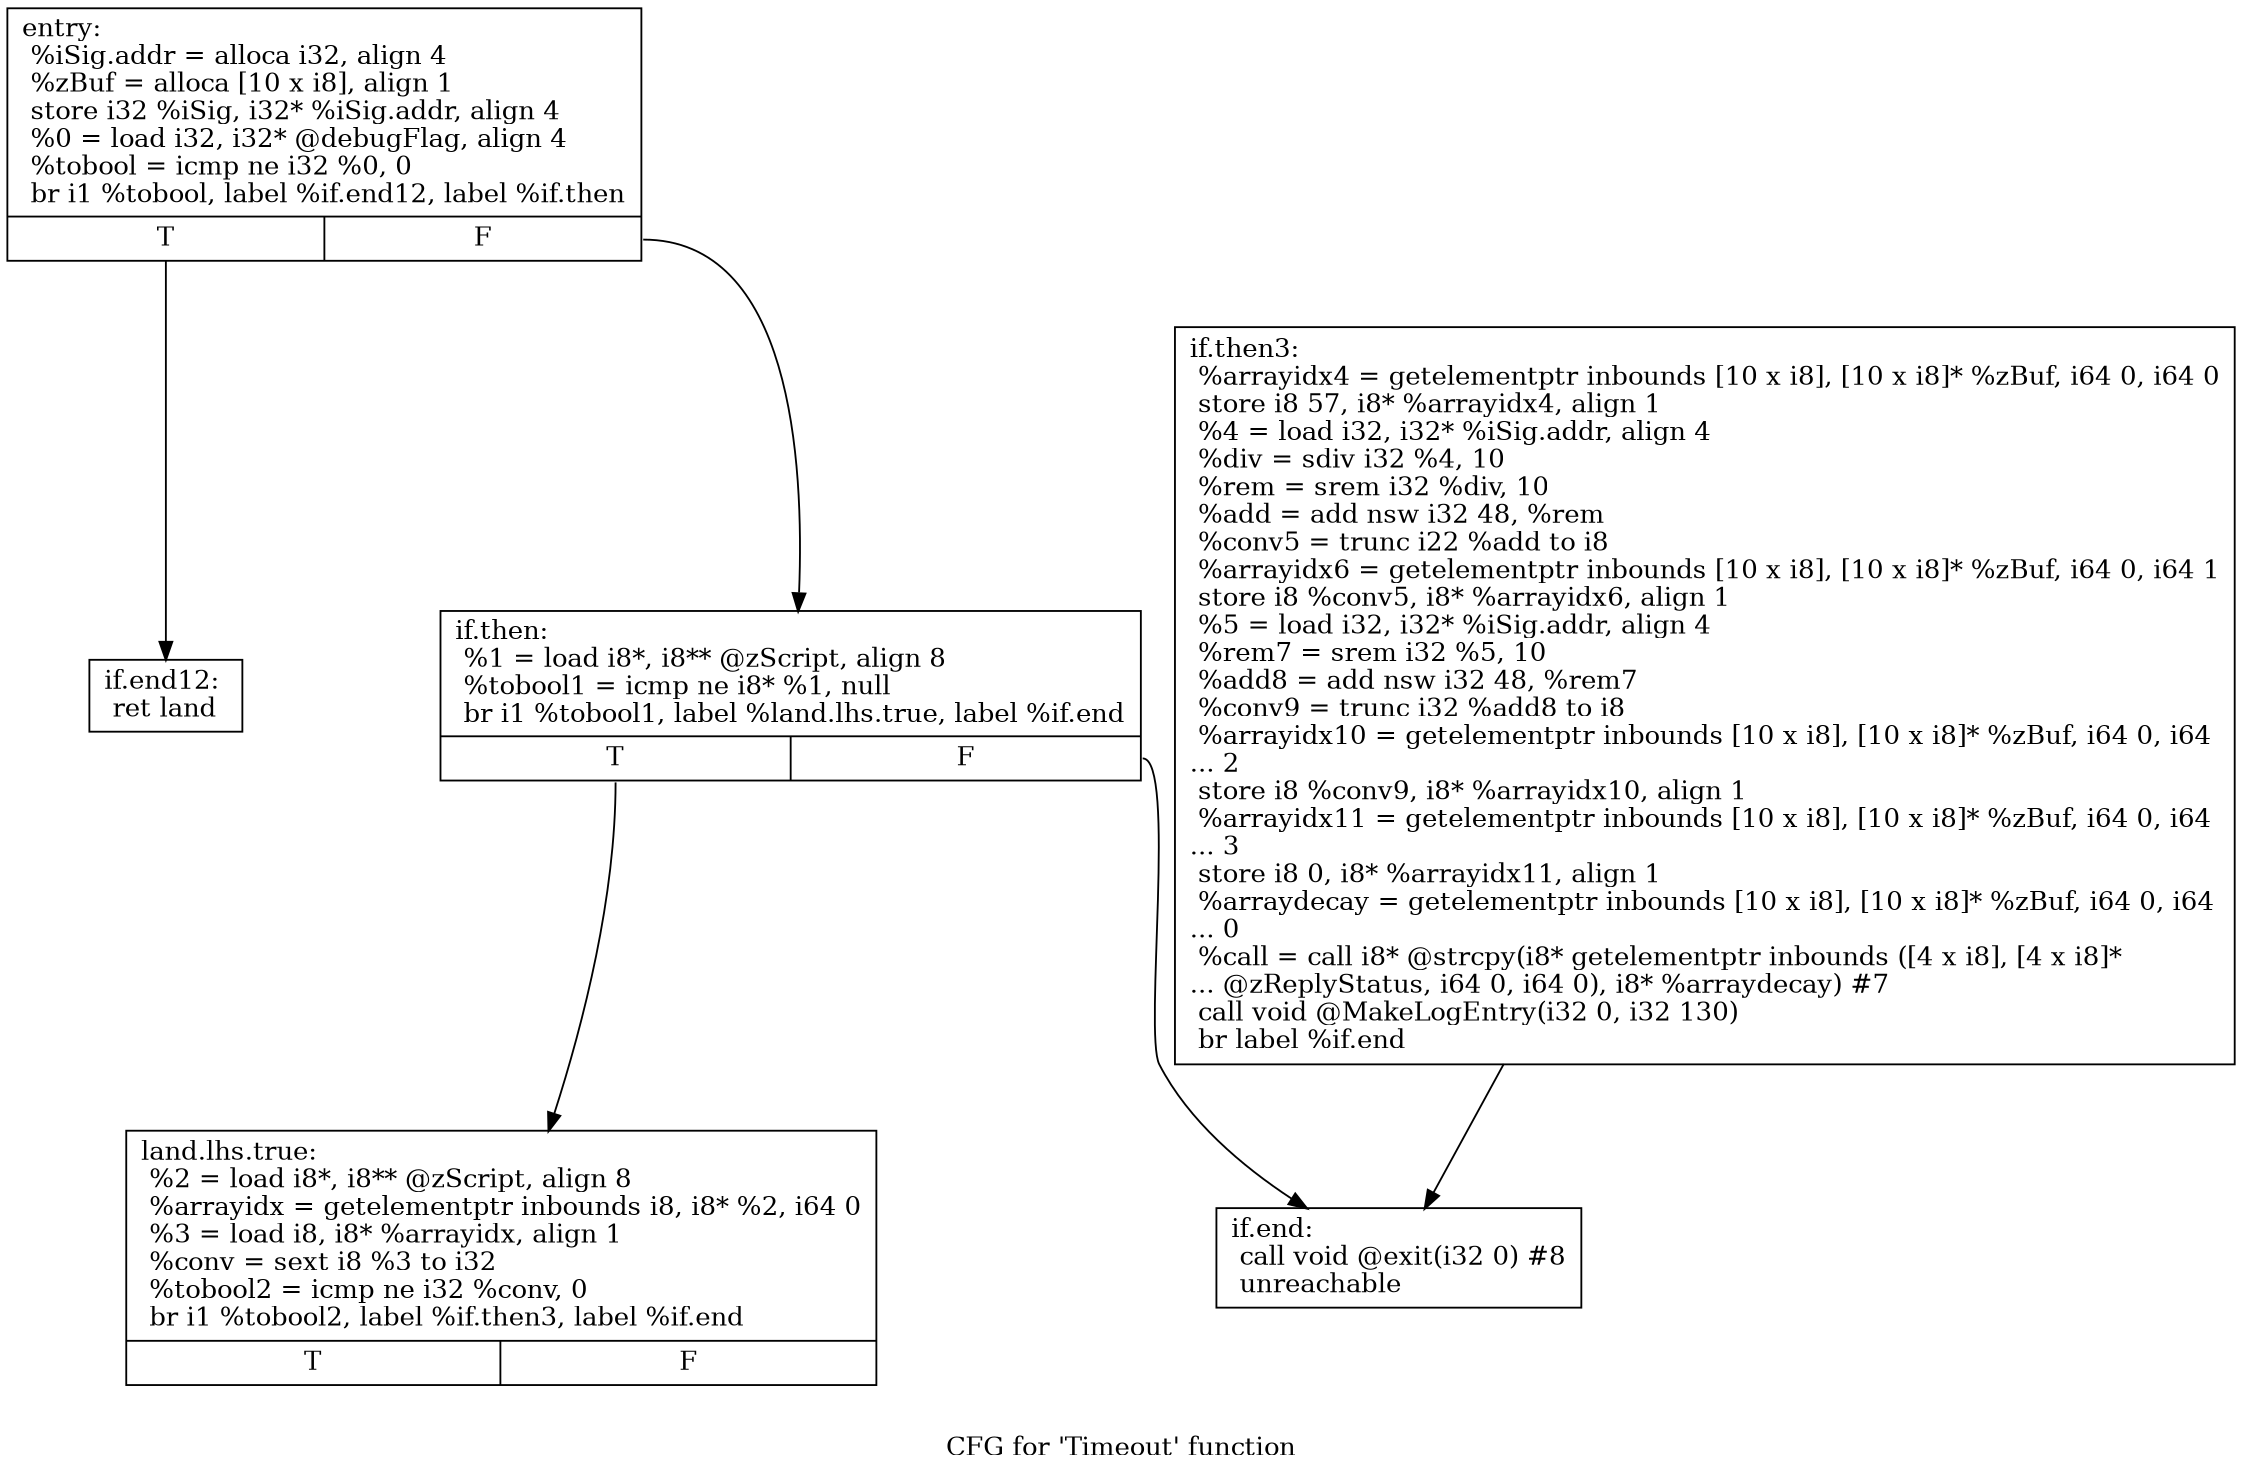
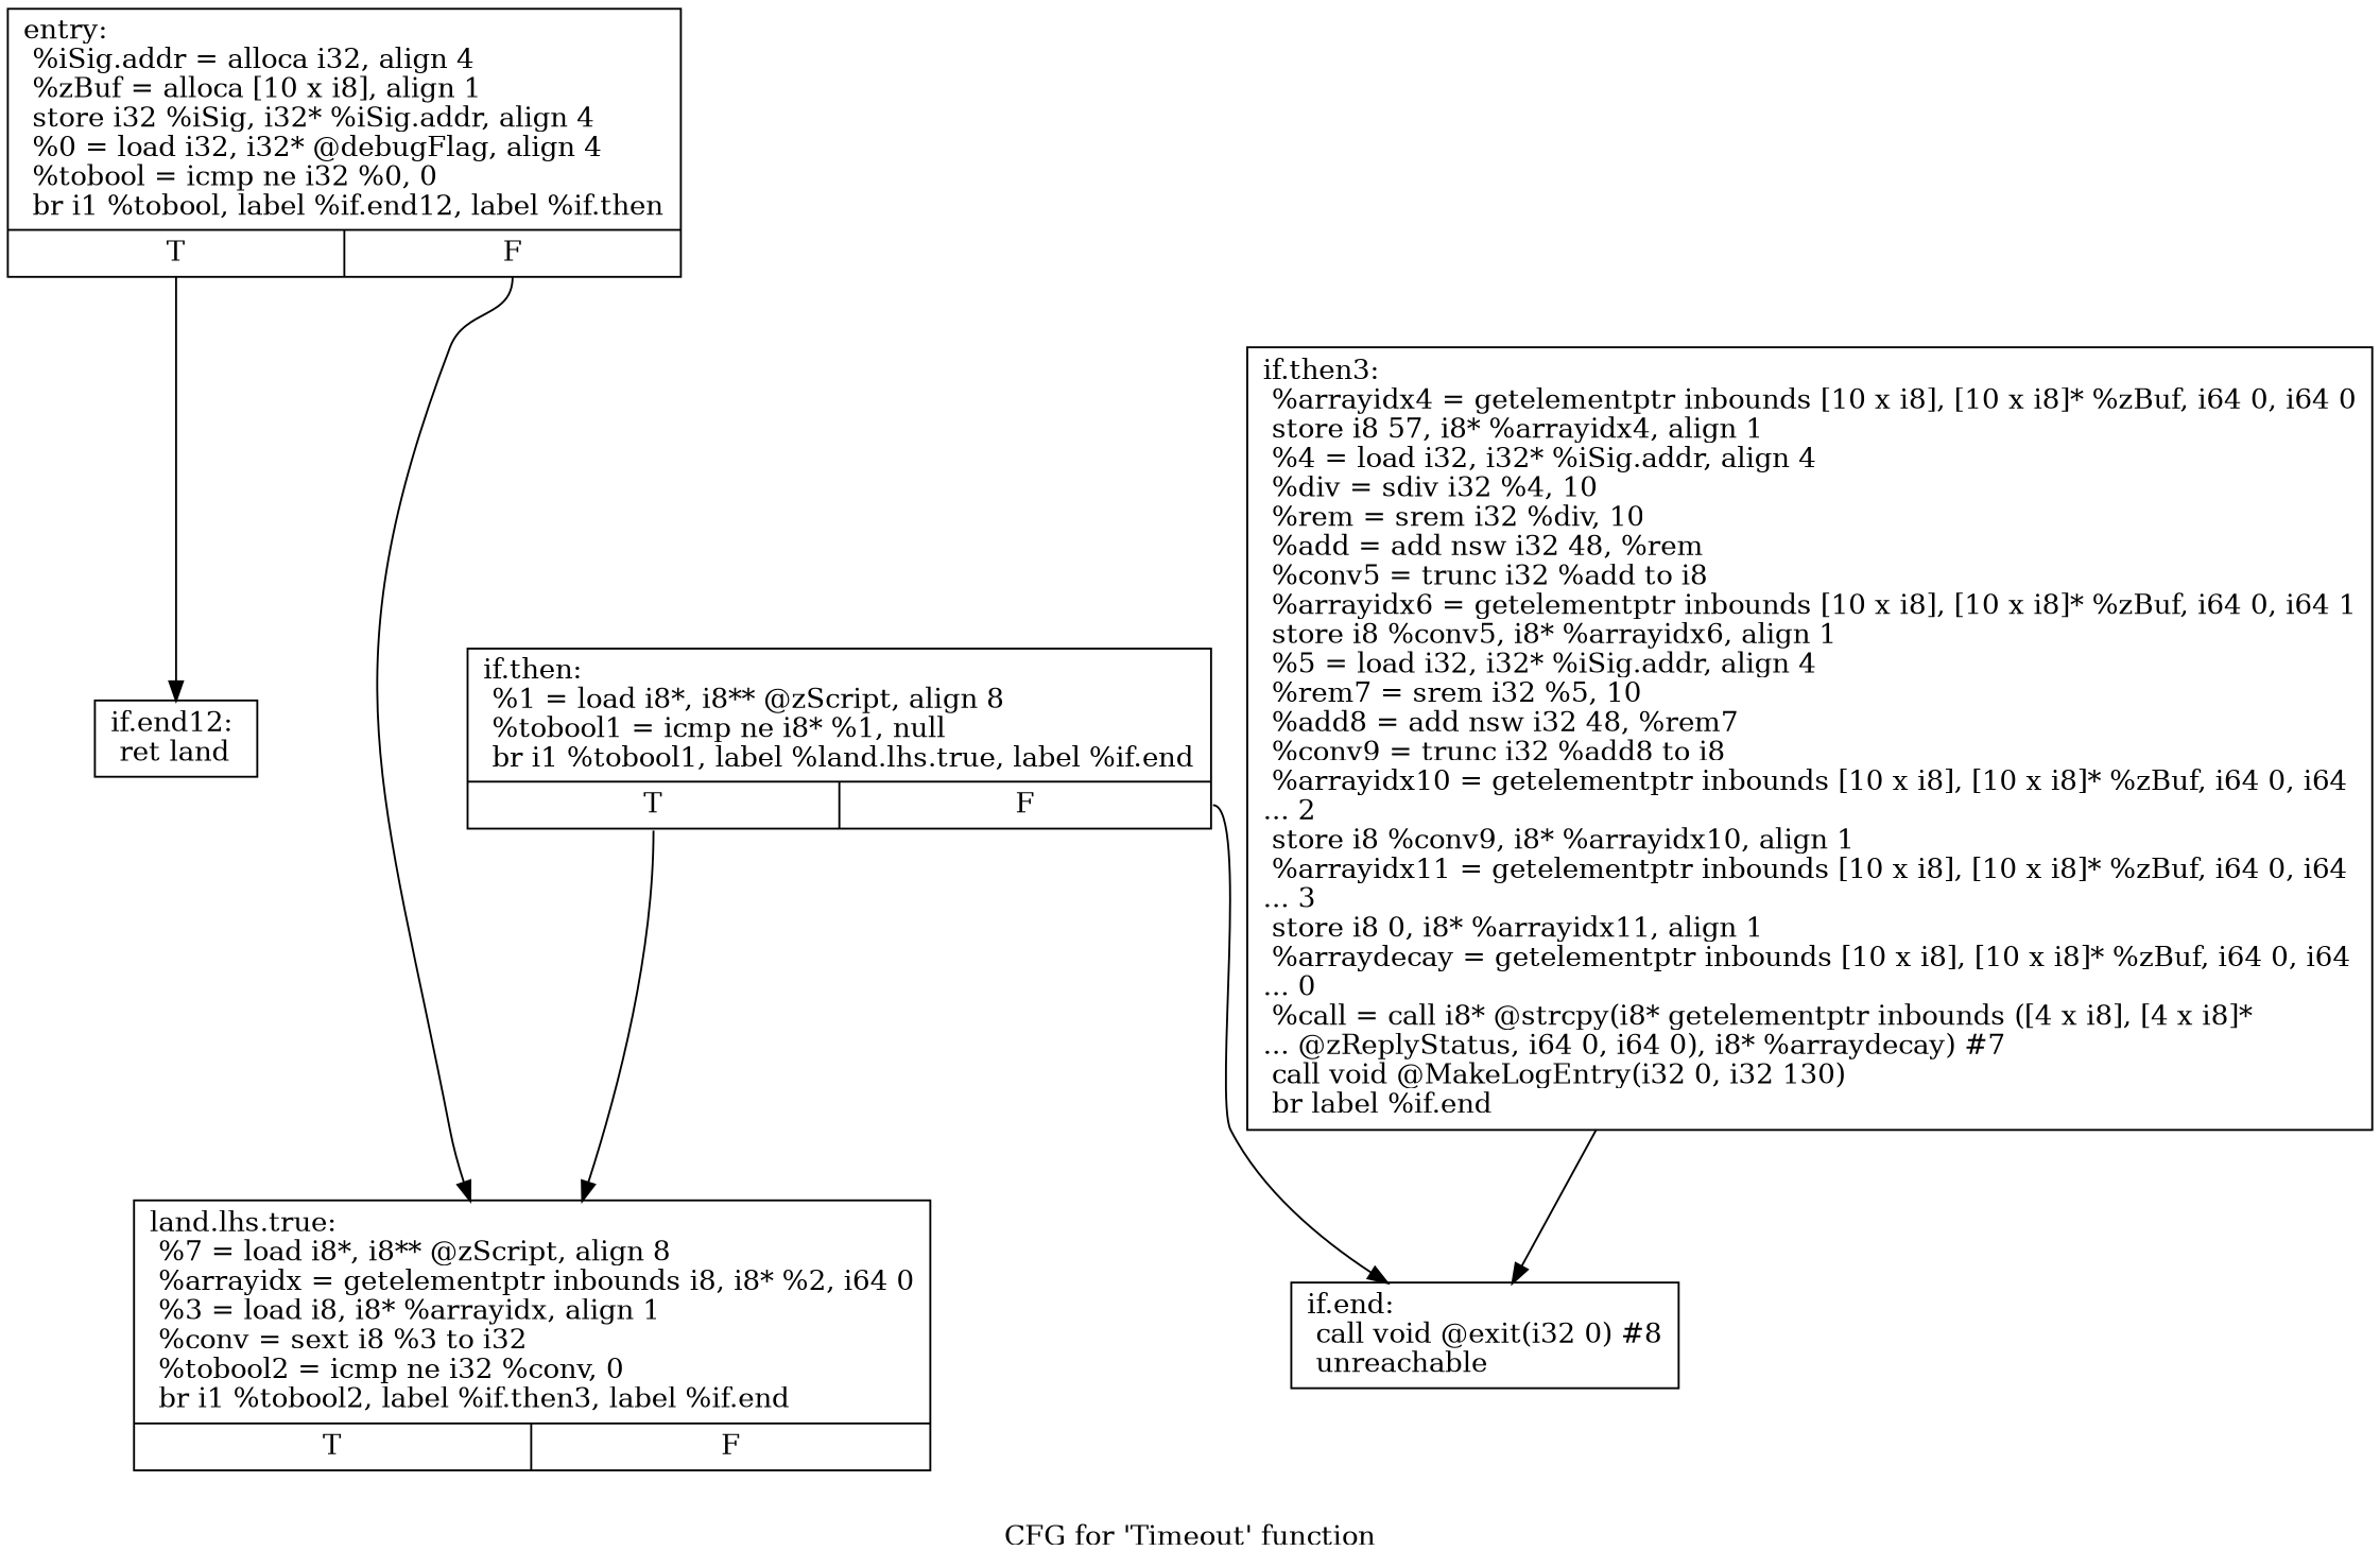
  digraph {
    label="CFG for 'Timeout' function"
    node [shape=record]
    edge [tailport=s0]
    n1 [label="{entry:\l  %iSig.addr = alloca i32, align 4\l  %zBuf = alloca [10 x i8], align 1\l  store i32 %iSig, i32* %iSig.addr, align 4\l  %0 = load i32, i32* @debugFlag, align 4\l  %tobool = icmp ne i32 %0, 0\l  br i1 %tobool, label %if.end12, label %if.then\l|{<s0>T|<s1>F}}"]
    n2 [label="{if.end12:                                         \l  ret land\l}"]
    n3 [label="{if.then:                                          \l  %1 = load i8*, i8** @zScript, align 8\l  %tobool1 = icmp ne i8* %1, null\l  br i1 %tobool1, label %land.lhs.true, label %if.end\l|{<s0>T|<s1>F}}"]
-   n4 [label="{land.lhs.true:                                    \l  %2 = load i8*, i8** @zScript, align 8\l  %arrayidx = getelementptr inbounds i8, i8* %2, i64 0\l  %3 = load i8, i8* %arrayidx, align 1\l  %conv = sext i8 %3 to i32\l  %tobool2 = icmp ne i32 %conv, 0\l  br i1 %tobool2, label %if.then3, label %if.end\l|{<s0>T|<s1>F}}"]
+   n4 [label="{land.lhs.true:                                    \l  %7 = load i8*, i8** @zScript, align 8\l  %arrayidx = getelementptr inbounds i8, i8* %2, i64 0\l  %3 = load i8, i8* %arrayidx, align 1\l  %conv = sext i8 %3 to i32\l  %tobool2 = icmp ne i32 %conv, 0\l  br i1 %tobool2, label %if.then3, label %if.end\l|{<s0>T|<s1>F}}"]
    n5 [label="{if.end:                                           \l  call void @exit(i32 0) #8\l  unreachable\l}"]
-   n6 [label="{if.then3:                                         \l  %arrayidx4 = getelementptr inbounds [10 x i8], [10 x i8]* %zBuf, i64 0, i64 0\l  store i8 57, i8* %arrayidx4, align 1\l  %4 = load i32, i32* %iSig.addr, align 4\l  %div = sdiv i32 %4, 10\l  %rem = srem i32 %div, 10\l  %add = add nsw i32 48, %rem\l  %conv5 = trunc i22 %add to i8\l  %arrayidx6 = getelementptr inbounds [10 x i8], [10 x i8]* %zBuf, i64 0, i64 1\l  store i8 %conv5, i8* %arrayidx6, align 1\l  %5 = load i32, i32* %iSig.addr, align 4\l  %rem7 = srem i32 %5, 10\l  %add8 = add nsw i32 48, %rem7\l  %conv9 = trunc i32 %add8 to i8\l  %arrayidx10 = getelementptr inbounds [10 x i8], [10 x i8]* %zBuf, i64 0, i64\l... 2\l  store i8 %conv9, i8* %arrayidx10, align 1\l  %arrayidx11 = getelementptr inbounds [10 x i8], [10 x i8]* %zBuf, i64 0, i64\l... 3\l  store i8 0, i8* %arrayidx11, align 1\l  %arraydecay = getelementptr inbounds [10 x i8], [10 x i8]* %zBuf, i64 0, i64\l... 0\l  %call = call i8* @strcpy(i8* getelementptr inbounds ([4 x i8], [4 x i8]*\l... @zReplyStatus, i64 0, i64 0), i8* %arraydecay) #7\l  call void @MakeLogEntry(i32 0, i32 130)\l  br label %if.end\l}"]
+   n6 [label="{if.then3:                                         \l  %arrayidx4 = getelementptr inbounds [10 x i8], [10 x i8]* %zBuf, i64 0, i64 0\l  store i8 57, i8* %arrayidx4, align 1\l  %4 = load i32, i32* %iSig.addr, align 4\l  %div = sdiv i32 %4, 10\l  %rem = srem i32 %div, 10\l  %add = add nsw i32 48, %rem\l  %conv5 = trunc i32 %add to i8\l  %arrayidx6 = getelementptr inbounds [10 x i8], [10 x i8]* %zBuf, i64 0, i64 1\l  store i8 %conv5, i8* %arrayidx6, align 1\l  %5 = load i32, i32* %iSig.addr, align 4\l  %rem7 = srem i32 %5, 10\l  %add8 = add nsw i32 48, %rem7\l  %conv9 = trunc i32 %add8 to i8\l  %arrayidx10 = getelementptr inbounds [10 x i8], [10 x i8]* %zBuf, i64 0, i64\l... 2\l  store i8 %conv9, i8* %arrayidx10, align 1\l  %arrayidx11 = getelementptr inbounds [10 x i8], [10 x i8]* %zBuf, i64 0, i64\l... 3\l  store i8 0, i8* %arrayidx11, align 1\l  %arraydecay = getelementptr inbounds [10 x i8], [10 x i8]* %zBuf, i64 0, i64\l... 0\l  %call = call i8* @strcpy(i8* getelementptr inbounds ([4 x i8], [4 x i8]*\l... @zReplyStatus, i64 0, i64 0), i8* %arraydecay) #7\l  call void @MakeLogEntry(i32 0, i32 130)\l  br label %if.end\l}"]
    n1 -> n2
-   n1 -> n3 [tailport=s1]
+   n1 -> n4 [tailport=s1]
    n3 -> n4
    n3 -> n5 [tailport=s1]
    n6 -> n5
  }
